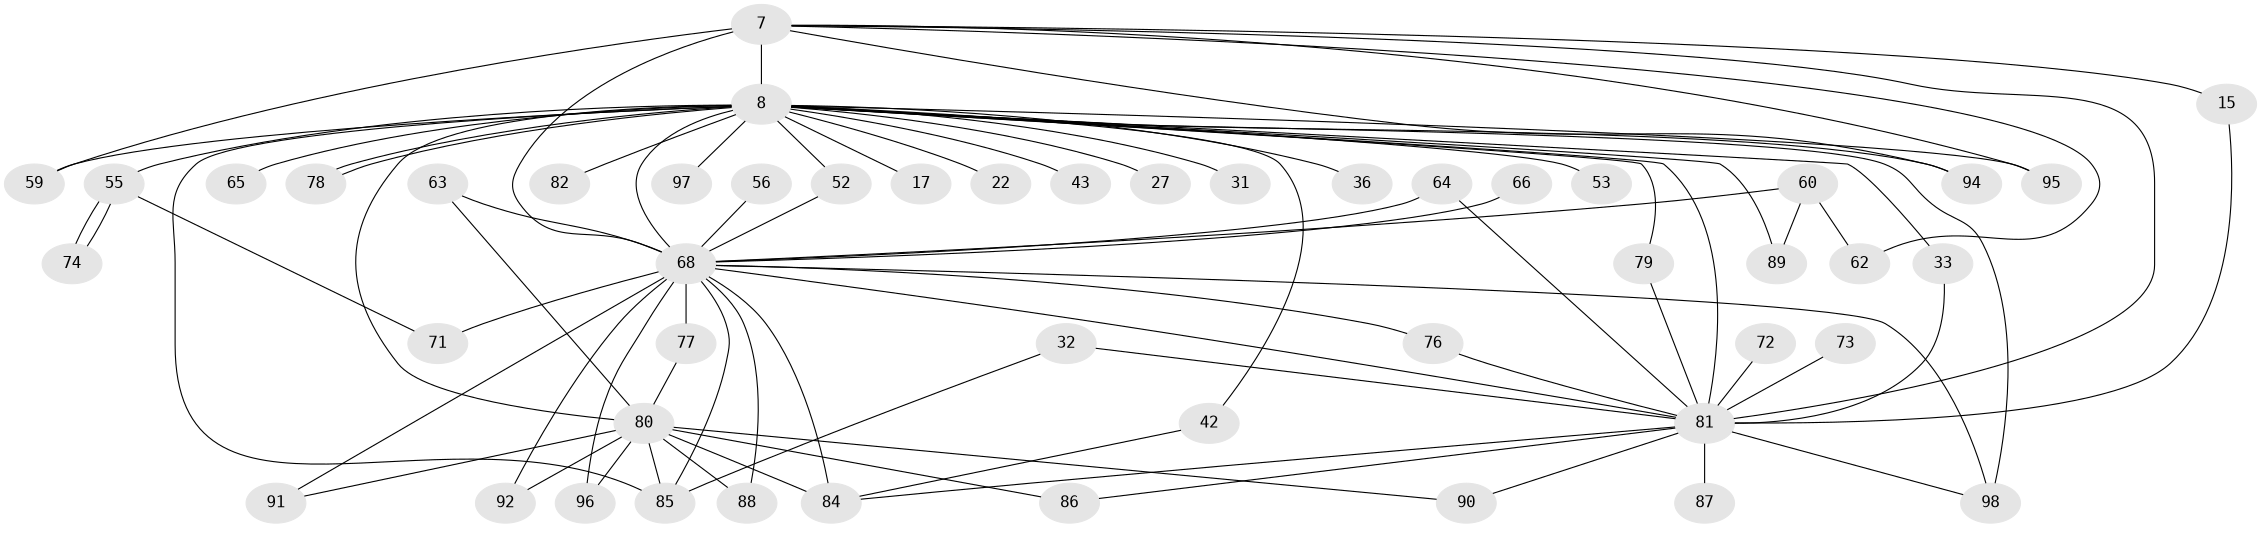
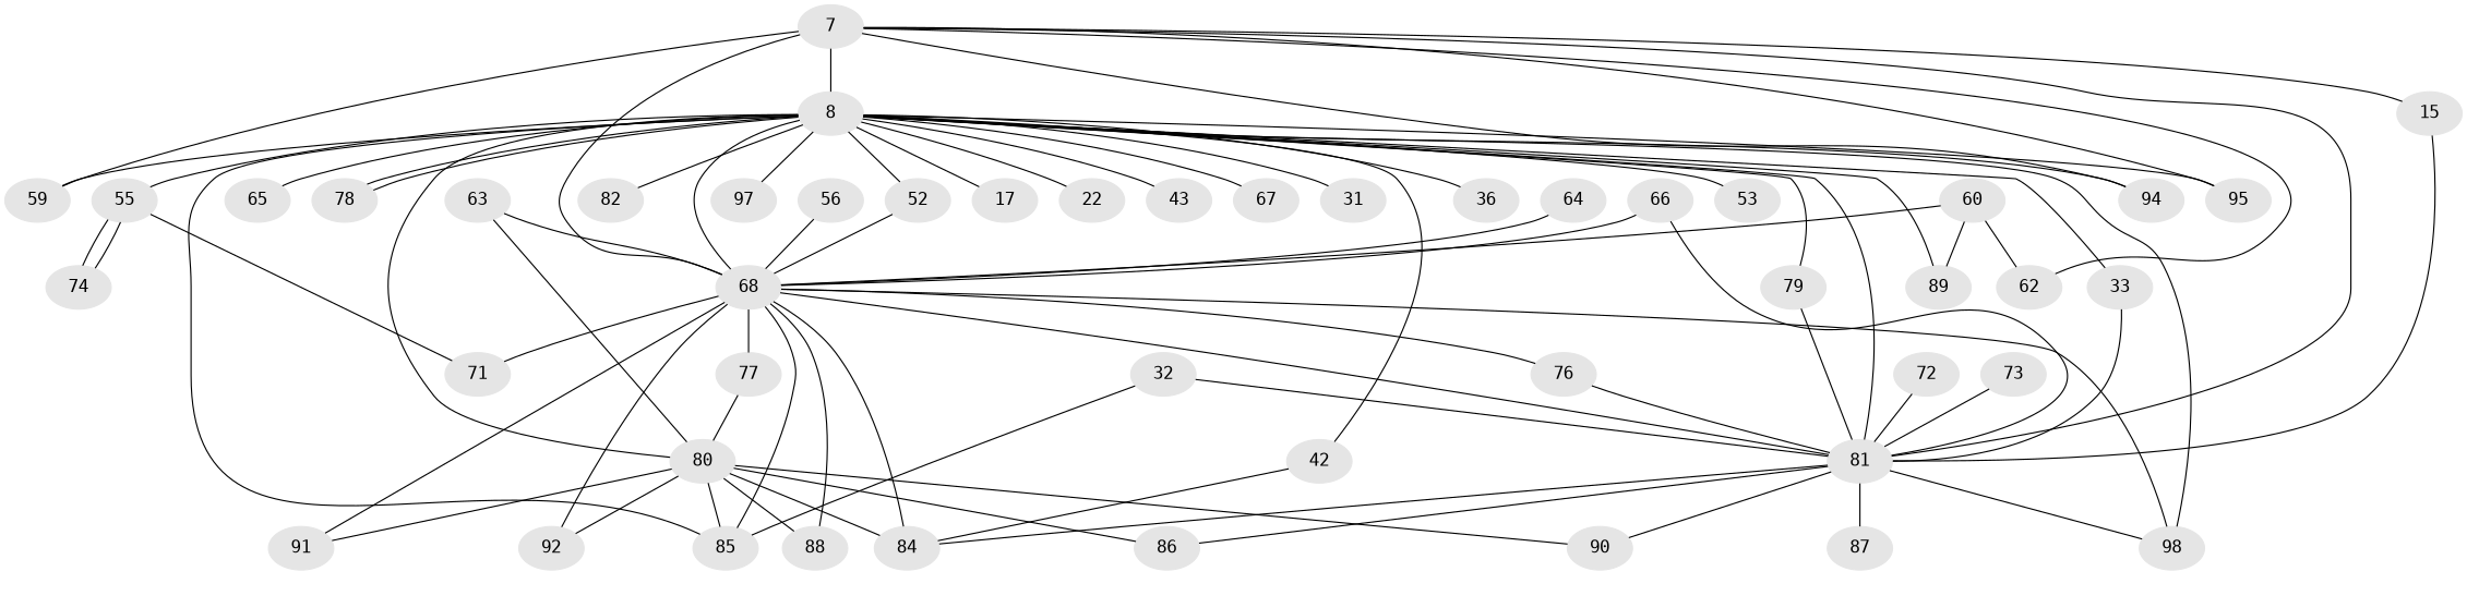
  graph {
    fontname="DejaVu Sans Mono"
    node [color=gray90 fontname="DejaVu Sans Mono" style=filled]
    edge [fontname="DejaVu Sans Mono"]
    7 [super="+5"]
    8 [super="+6+4"]
    15
    59
    62
    68 [super="+11+3+58+25+57"]
    81 [super="+37+75+69"]
    94
    95
    17
    22
    n12 [label=43 super="+13"]
-   27
+   27 [label=67]
    31
    33
    36
    42
    52
    53
    55 [super="+44"]
    65
    78
    79
    80 [super="+67+34+61+51"]
    82 [super="+28"]
    85 [super="+30+43+41"]
    89
    97
    98 [super="+29+38"]
    84 [super="+19+70"]
    71
    76
    77
    88
    91
    92
-   96 [super="+93"]
    86
    90
    87 [super="+83"]
    74
    32
    56
    60 [super="+26"]
    63
    64
    66
    72
    73
    7 -- 8 [weight=8]
    7 -- 15
    7 -- 59
    7 -- 62
    7 -- 68 [weight=5]
    7 -- 81 [weight=6]
    7 -- 94
    7 -- 95
    8 -- 59
    8 -- 68 [weight=16]
    8 -- 81 [weight=12]
    8 -- 94
    8 -- 95
    8 -- 17 [weight=2]
    8 -- 22 [weight=2]
    8 -- n12 [weight=2]
    8 -- 27 [weight=2]
    8 -- 31 [weight=2]
    8 -- 33
    8 -- 36
    8 -- 42
    8 -- 52
    8 -- 53 [weight=2]
    8 -- 55 [weight=3]
    8 -- 65 [weight=2]
    8 -- 78
    8 -- 78
    8 -- 79
    8 -- 80 [weight=6]
    8 -- 82 [weight=3]
    8 -- 85 [weight=4]
    8 -- 89
    8 -- 97
    8 -- 98 [weight=2]
    15 -- 81
    68 -- 81 [weight=6]
    68 -- 85
    68 -- 98 [weight=2]
    68 -- 84 [weight=3]
    68 -- 71
    68 -- 76
    68 -- 77
    68 -- 88
    68 -- 91
    68 -- 92
-   68 -- 96
    81 -- 98 [weight=2]
    81 -- 84
    81 -- 86
    81 -- 90
    81 -- 87 [weight=3]
    33 -- 81
    42 -- 84
    52 -- 68
    55 -- 71
    55 -- 74
    55 -- 74
    79 -- 81
    80 -- 85
    80 -- 84 [weight=2]
    80 -- 88
    80 -- 91
    80 -- 92
-   80 -- 96 [weight=2]
    80 -- 86
    80 -- 90
    76 -- 81
    77 -- 80
    32 -- 81
    32 -- 85
    56 -- 68 [weight=2]
    60 -- 62
    60 -- 68 [weight=4]
    60 -- 89
    63 -- 68
    63 -- 80
    64 -- 68 [weight=2]
    66 -- 68
-   64 -- 81
+   66 -- 81
    72 -- 81 [weight=2]
    73 -- 81 [weight=2]
  }
